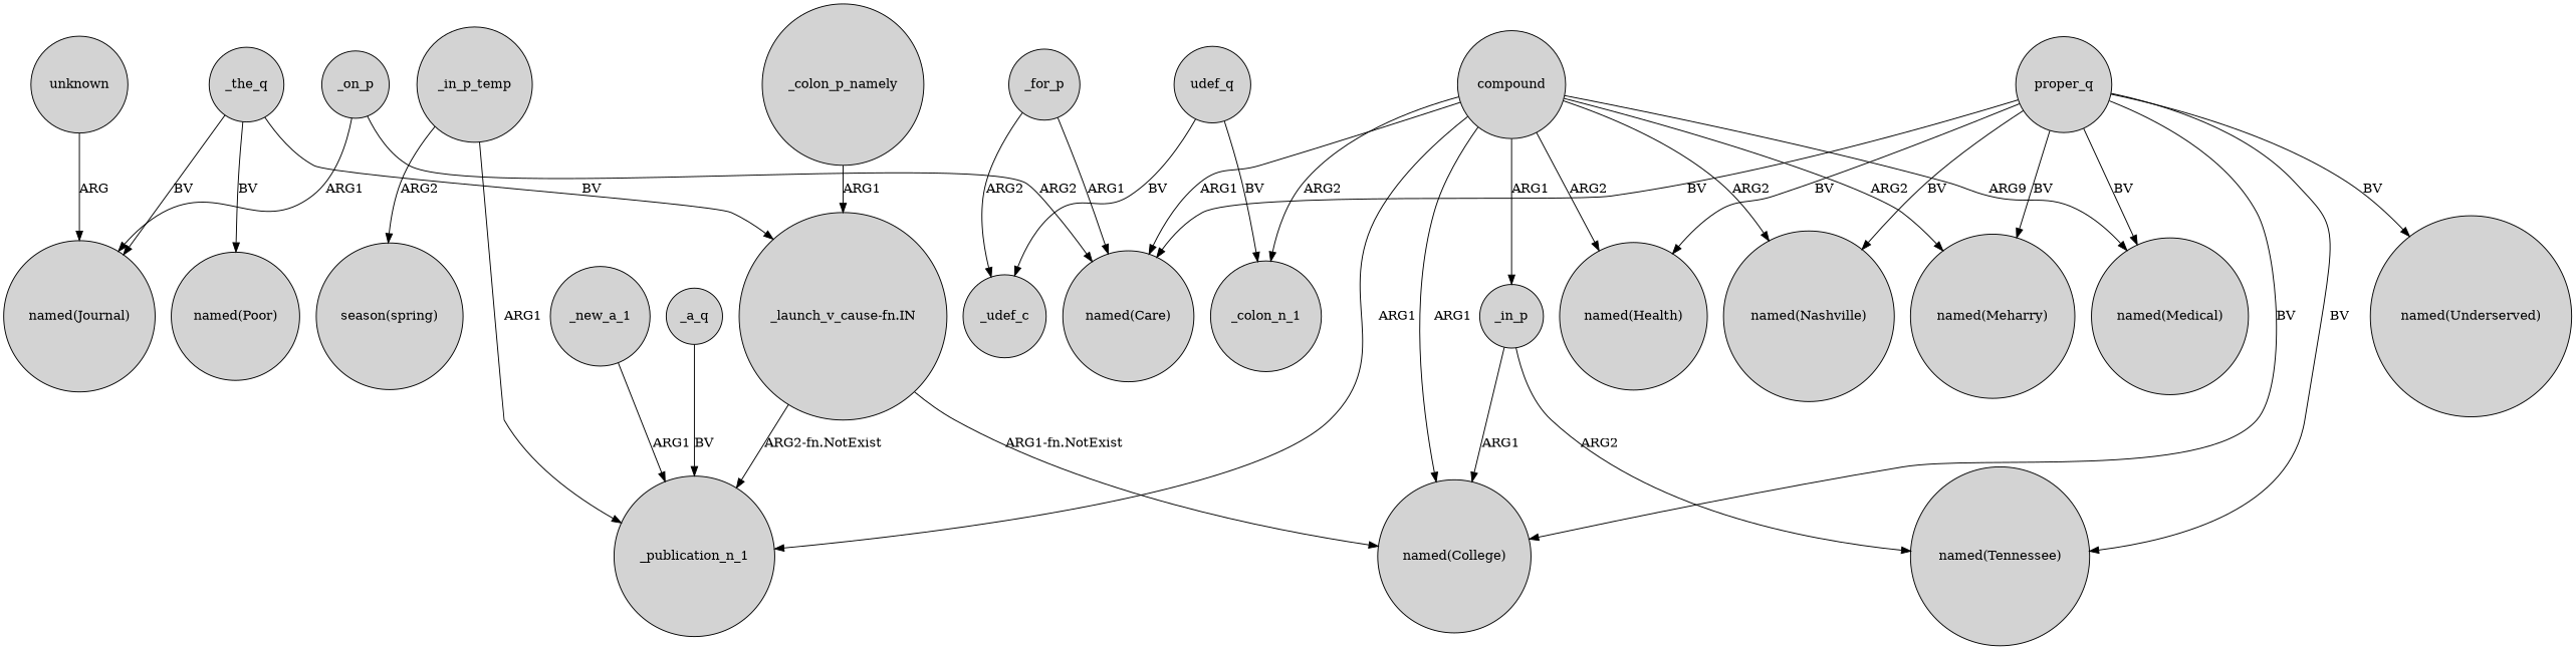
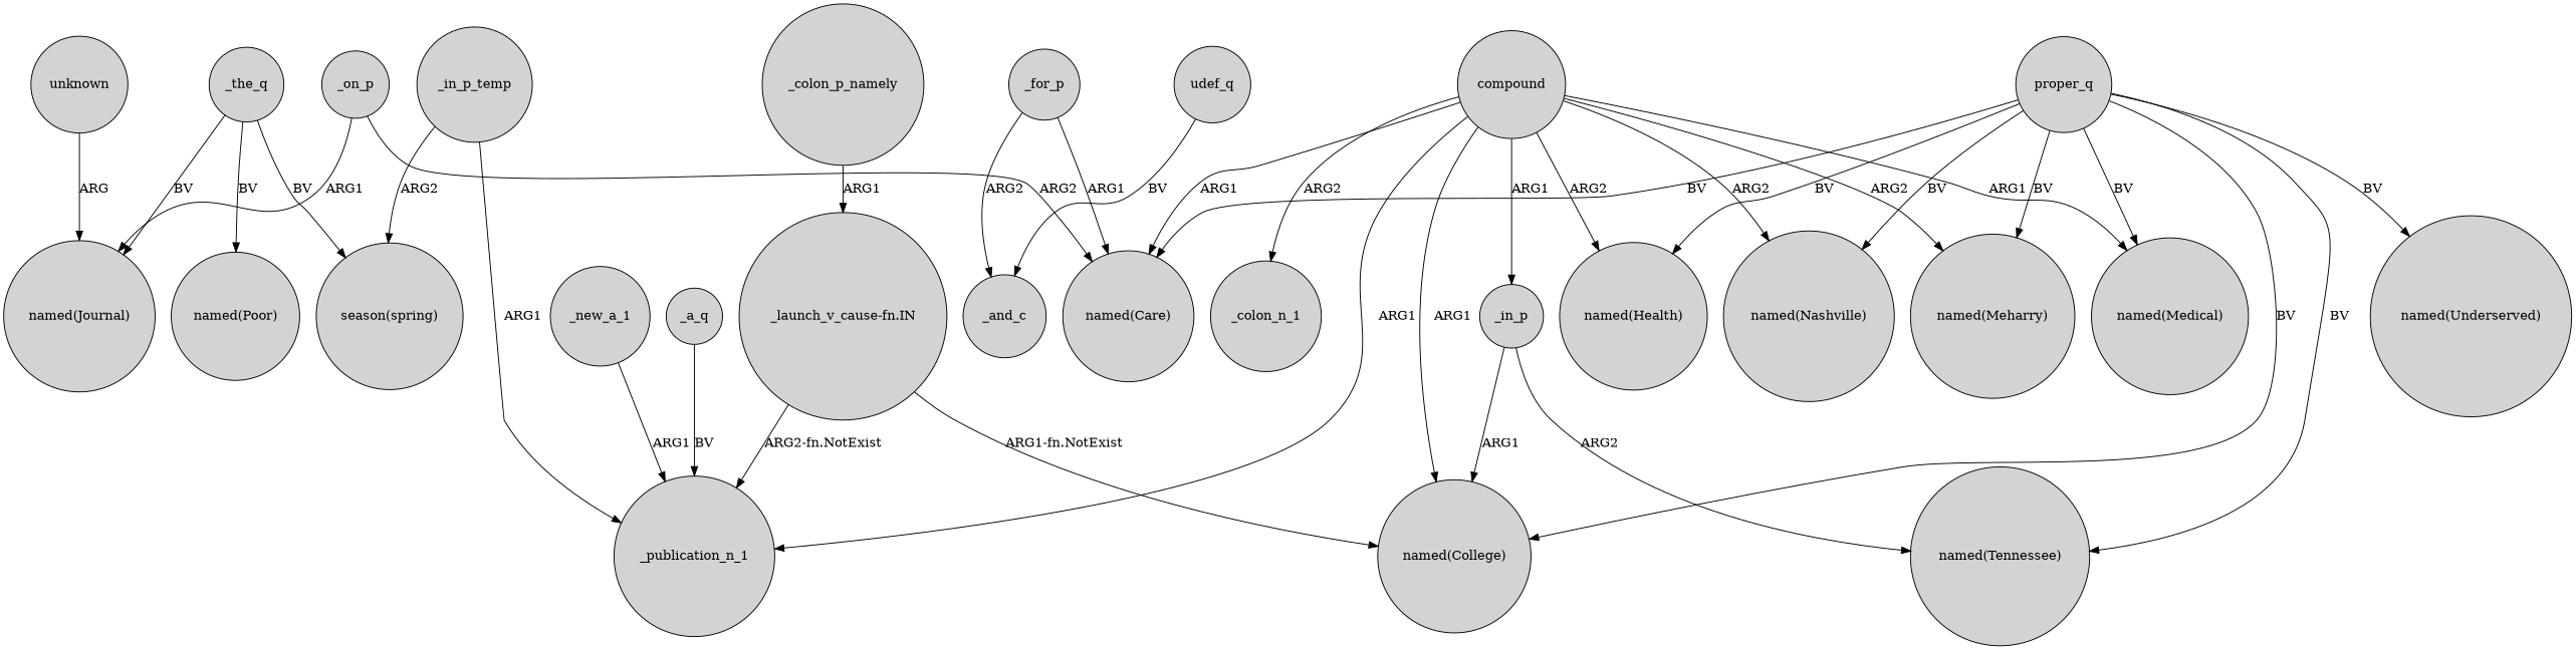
  digraph {
    node [shape=circle style=filled]
    compound
    "named(Meharry)"
    _publication_n_1
    "named(Care)"
    "named(Medical)"
    "named(College)"
    n7 [label=_colon_n_1]
    "named(Health)"
    "named(Nashville)"
    _in_p
    _in_p_temp
    "season(spring)"
    proper_q
    "named(Tennessee)"
    "named(Underserved)"
    _on_p
    "named(Journal)"
    udef_q
-   _and_c [label=_udef_c]
+   _and_c
    "_launch_v_cause-fn.IN"
    _the_q
    "named(Poor)"
    _for_p
    _colon_p_namely
    _a_q
    unknown
    _new_a_1
    compound -> "named(Meharry)" [label=ARG2]
    compound -> _publication_n_1 [label=ARG1]
    compound -> "named(Care)" [label=ARG1]
-   compound -> "named(Medical)" [label=ARG9]
+   compound -> "named(Medical)" [label=ARG1]
    compound -> "named(College)" [label=ARG1]
    compound -> n7 [label=ARG2]
    compound -> "named(Health)" [label=ARG2]
    compound -> "named(Nashville)" [label=ARG2]
    compound -> _in_p [label=ARG1]
    _in_p -> "named(College)" [label=ARG1]
    _in_p -> "named(Tennessee)" [label=ARG2]
    _in_p_temp -> _publication_n_1 [label=ARG1]
    _in_p_temp -> "season(spring)" [label=ARG2]
    proper_q -> "named(Meharry)" [label=BV]
    proper_q -> "named(Care)" [label=BV]
    proper_q -> "named(Medical)" [label=BV]
    proper_q -> "named(College)" [label=BV]
    proper_q -> "named(Health)" [label=BV]
    proper_q -> "named(Nashville)" [label=BV]
    proper_q -> "named(Tennessee)" [label=BV]
    proper_q -> "named(Underserved)" [label=BV]
    _on_p -> "named(Care)" [label=ARG2]
    _on_p -> "named(Journal)" [label=ARG1]
-   udef_q -> n7 [label=BV]
    udef_q -> _and_c [label=BV]
    "_launch_v_cause-fn.IN" -> _publication_n_1 [label="ARG2-fn.NotExist"]
    "_launch_v_cause-fn.IN" -> "named(College)" [label="ARG1-fn.NotExist"]
-   _the_q -> "_launch_v_cause-fn.IN" [label=BV]
+   _the_q -> "season(spring)" [label=BV]
    _the_q -> "named(Journal)" [label=BV]
    _the_q -> "named(Poor)" [label=BV]
    _for_p -> "named(Care)" [label=ARG1]
    _for_p -> _and_c [label=ARG2]
    _colon_p_namely -> "_launch_v_cause-fn.IN" [label=ARG1]
    _a_q -> _publication_n_1 [label=BV]
    unknown -> "named(Journal)" [label=ARG]
    _new_a_1 -> _publication_n_1 [label=ARG1]
  }
